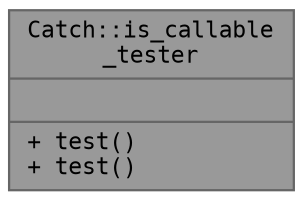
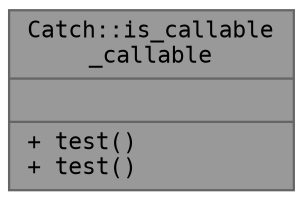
  digraph {
    fontname="DejaVu Sans Mono"
-   n1 [color=gray40 fillcolor=grey60 fontcolor=black fontname="DejaVu Sans Mono" fontsize=10 height=0.2 label="{Catch::is_callable\l_tester\n||+ test()\l+ test()\l}" shape=record style=filled width=0.4]
+   n1 [color=gray40 fillcolor=grey60 fontcolor=black fontname="DejaVu Sans Mono" fontsize=10 height=0.2 label="{Catch::is_callable\l_callable\n||+ test()\l+ test()\l}" shape=record style=filled width=0.4]
  }
